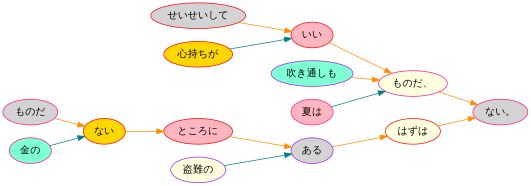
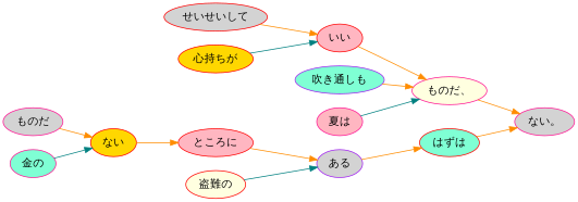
  digraph {
    fontname="Noto Sans"
    rankdir=LR
    node [color=red fillcolor=lightgrey fontname="Noto Sans" style=filled]
    edge [color=darkorange fontname="Noto Sans"]
    n1 [color=purple fillcolor=aquamarine label="吹き通しも"]
    n2 [color=deeppink fillcolor=lightyellow label="ものだ、"]
    n3 [color=deeppink label="ない。"]
    n4 [color=deeppink fillcolor=lightpink label="夏は"]
    n5 [label="せいせいして"]
    n6 [fillcolor=lightpink label="いい"]
    n7 [fillcolor=gold label="心持ちが"]
    n8 [color=deeppink label="ものだ"]
    n9 [fillcolor=gold label="ない"]
    n10 [fillcolor=lightpink label="ところに"]
    n11 [color=deeppink fillcolor=aquamarine label="金の"]
    n12 [color=purple label="ある"]
-   n13 [fillcolor=lightyellow label="はずは"]
-   n14 [color=purple fillcolor=lightyellow label="盗難の"]
+   n13 [fillcolor=aquamarine label="はずは"]
+   n14 [fillcolor=lightyellow label="盗難の"]
    n1 -> n2
    n2 -> n3
    n4 -> n2 [color=teal]
    n5 -> n6
    n6 -> n2
    n7 -> n6 [color=teal]
    n8 -> n9
    n9 -> n10
    n10 -> n12
    n11 -> n9 [color=teal]
    n12 -> n13
    n13 -> n3
    n14 -> n12 [color=teal]
  }
